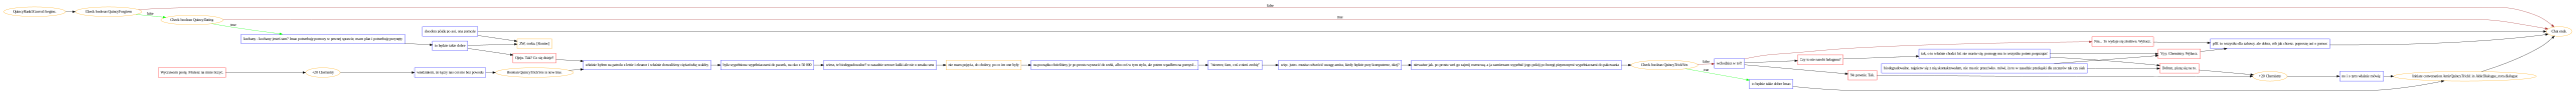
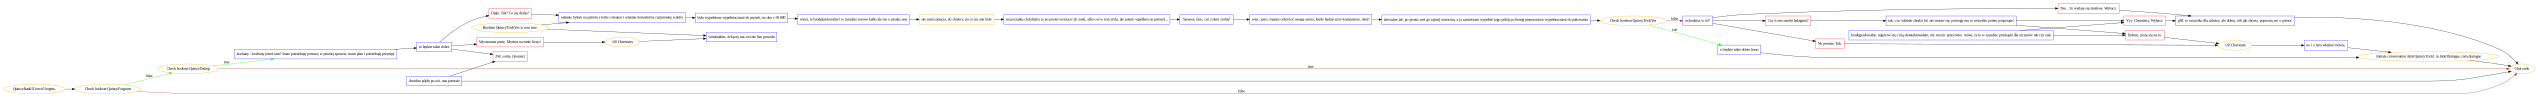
  digraph {
    fontname="Liberation Serif"
    rankdir=LR
    node [color=blue fontname="Liberation Serif" shape=box]
    edge [fontname="Liberation Serif"]
    "QuincyRank5Convo5 begins." [color=orange shape=""]
    n2 [color=orange label="Check boolean QuincyForgiven" shape=""]
    n3 [color=orange label="Check boolean QuincyDating" shape=""]
    "Chat ends." [color=orange shape=""]
    n5 [label="kochany - kochany jesteś tam? lmao potrzebuję pomocy w pewnej sprawie, mam plan i potrzebuję przynęty"]
    n6 [label="to będzie takie dobre"]
    n7 [color=red label="Wyczuwam psotę. Możesz na mnie liczyć."]
    n8 [color=red label="Ojeju. Tak? Co się dzieje?"]
-   n9 [color=orange label="ZW, sorka. [Koniec]"]
+   n9 [color=red label="ZW, sorka. [Koniec]"]
    n10 [color=orange label="+20 Chemistry" shape=""]
    n11 [label="właśnie byłem na patrolu z lettie i eleanor i właśnie dorwaliśmy ciężarówkę scaldry"]
    n12 [label="wiedziałem, że łączy nas coś nie bez powodu"]
    n13 [label="była wypełniona wypełniaczami do paczek, na oko z 50 000"]
    n14 [label="dooobra pójdę po aoi, ona pomoże"]
    n15 [color=orange label="Boolean QuincyTrickYes is now true." shape=""]
    n16 [label="wiesz, te biodegradowalne? w zasadzie serowe kulki ale nie o smaku sera"]
    n17 [color=orange label="nie mam pojęcia, do cholery, po co im one były"]
    n18 [label="na początku chcieliśmy je po prostu wyrzucić do rzeki, albo coś w tym stylu, ale potem wpadłem na pomysł..."]
    n19 [label="\"nieeeee, fam, coś z nimi zrobię\""]
    n20 [label="więc. jutro. musisz odwrócić uwagę amira, kiedy będzie przy komputerze, okej?"]
    n21 [label="nieważne jak. po prostu weź go zajmij rozmową. a ja zamierzam wypełnić jego pokój po brzegi pieprzonymi wypełniaczami do pakowania"]
    n22 [color=orange label="Check boolean QuincyTrickYes" shape=""]
    n23 [label="to będzie takie dobre lmao"]
    n24 [label="wchodzisz w to?!"]
    n25 [color=orange label="Initiate conversation AmirQuincyTrick1 in JabirDialogue_rom.dialogue" shape=""]
    n26 [color=red label="No pewnie. Tak."]
    n27 [color=red label="Czy to nie narobi bałaganu?"]
    n28 [color=red label="Nie... To wydaje się złośliwe. Wybacz."]
    n29 [color=orange label="+20 Chemistry" shape=""]
    n30 [label="tak, o to właśnie chodzi lol. nie martw się, pomogę mu to wszystko potem posprzątać"]
    n31 [label="pfff. to wszystko dla zabawy. ale dobra, rób jak chcesz. poproszę aoi o pomoc"]
    n32 [label="no i o tym właśnie mówię!"]
    n33 [color=red label="Dobrze, piszę się na to."]
    n34 [color=red label="Yyy. Chemistry. Wybacz."]
    n35 [label="biodegradowalne. najpierw się z nią skontaktowałem, nie ma nic przeciwko. mówi, że to w zasadzie przekąski dla szczurów tak czy siak"]
    "QuincyRank5Convo5 begins." -> n2
    n2 -> n3 [color=green label=false]
    n2 -> "Chat ends." [color=brown label=false]
    n3 -> "Chat ends." [color=brown label=true]
    n3 -> n5 [color=green label=true]
    n5 -> n6
+   n6 -> n7
    n6 -> n8
    n6 -> n9
    n7 -> n10
    n8 -> n11
    n10 -> n12
    n11 -> n13
-   n12 -> n15
+   n15 -> n12
    n13 -> n16
    n14 -> "Chat ends."
    n14 -> n9
    n15 -> n11
    n16 -> n17
    n17 -> n18
    n18 -> n19
    n19 -> n20
    n20 -> n21
    n21 -> n22
    n22 -> n23 [color=green label=true]
    n22 -> n24 [color=brown label=false]
    n23 -> n25
    n24 -> n26
    n24 -> n27
-   n24 -> n28 [color=brown]
+   n24 -> n28
    n25 -> "Chat ends."
    n26 -> n29
    n27 -> n30
    n28 -> n31
    n29 -> n32
    n30 -> n33
    n30 -> n34
    n31 -> "Chat ends."
    n32 -> n25
    n33 -> n29
    n34 -> n31
    n35 -> n33
    n35 -> n34
  }
